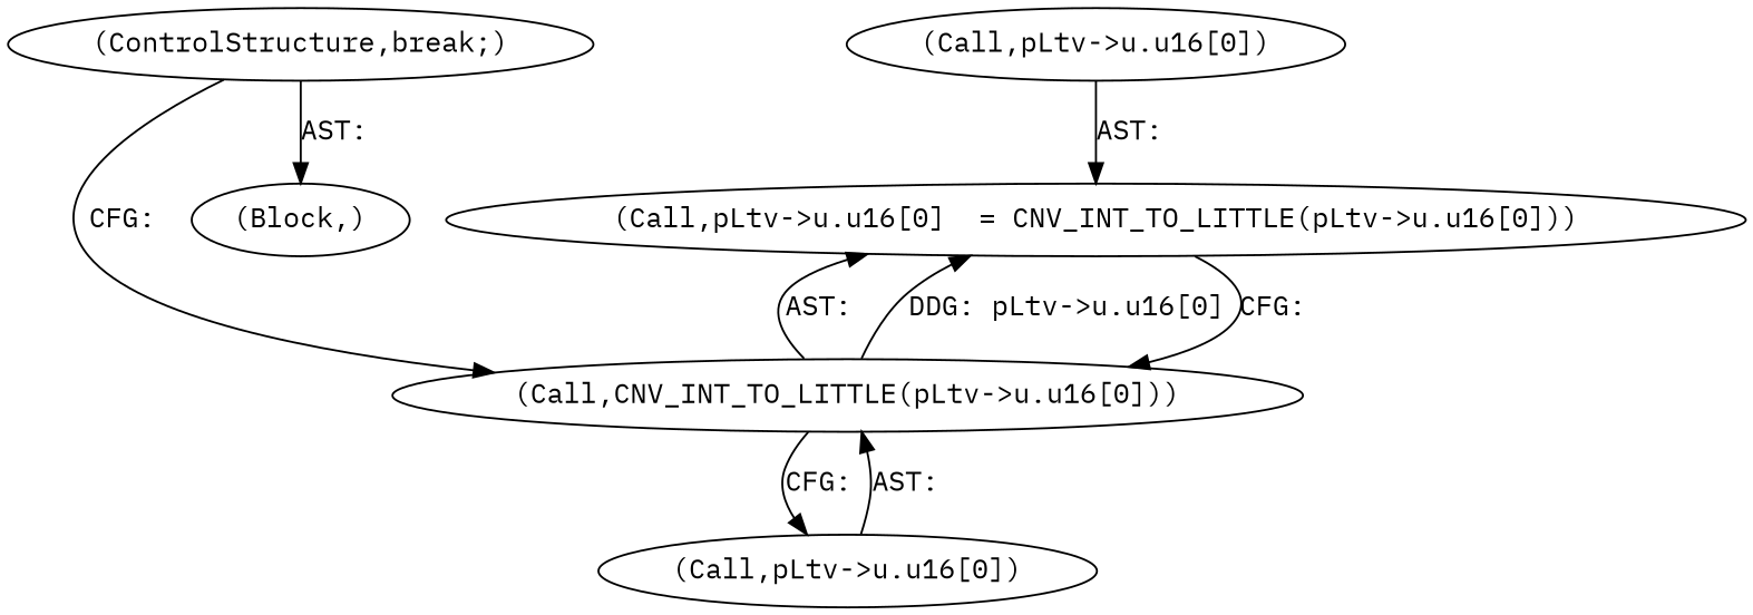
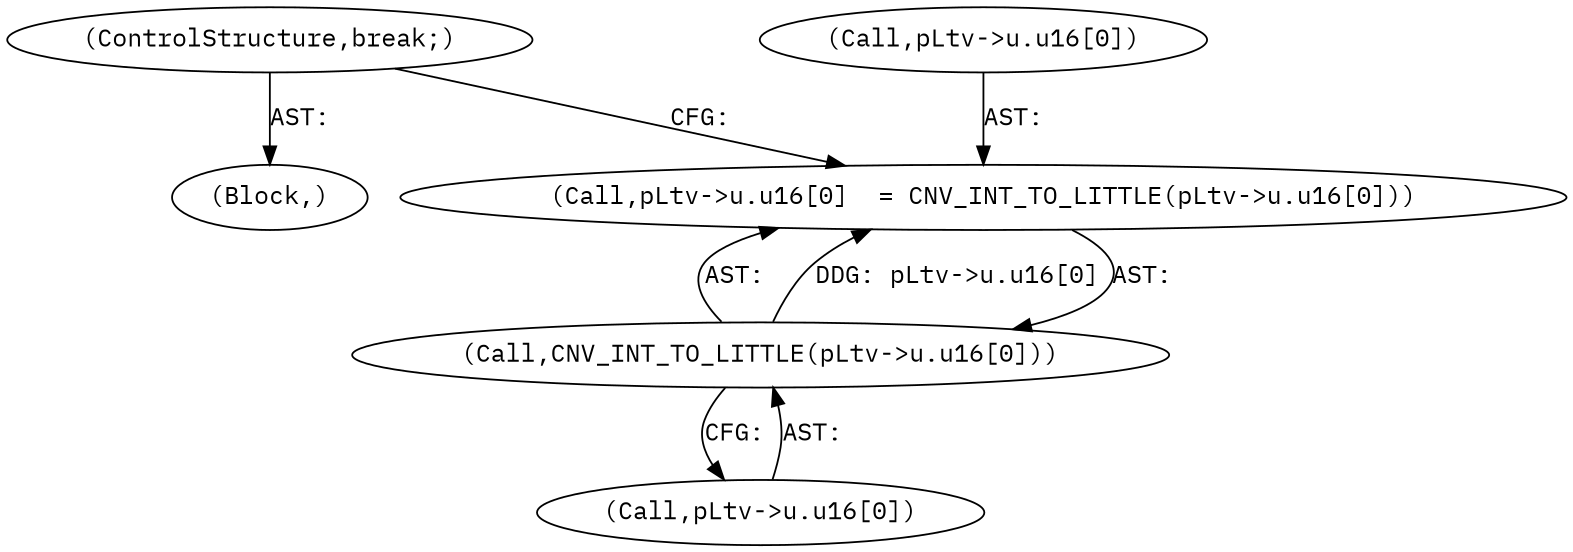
  digraph {
    fontname="IBM Plex Mono"
    node [fontname="IBM Plex Mono"]
    edge [fontname="IBM Plex Mono"]
    n1 [label="(Call,pLtv->u.u16[0]  = CNV_INT_TO_LITTLE(pLtv->u.u16[0]))"]
    n2 [label="(Call,CNV_INT_TO_LITTLE(pLtv->u.u16[0]))"]
    n3 [label="(Call,pLtv->u.u16[0])"]
    n4 [label="(Block,)"]
    n5 [label="(Call,pLtv->u.u16[0])"]
    n6 [label="(ControlStructure,break;)"]
-   n1 -> n2 [label="CFG: "]
+   n1 -> n2 [label="AST: "]
    n2 -> n1 [label="AST: "]
    n2 -> n1 [label="DDG: pLtv->u.u16[0]"]
    n2 -> n3 [label="CFG: "]
    n3 -> n2 [label="AST: "]
    n5 -> n1 [label="AST: "]
-   n6 -> n2 [label="CFG: "]
+   n6 -> n1 [label="CFG: "]
    n6 -> n4 [label="AST: "]
  }
